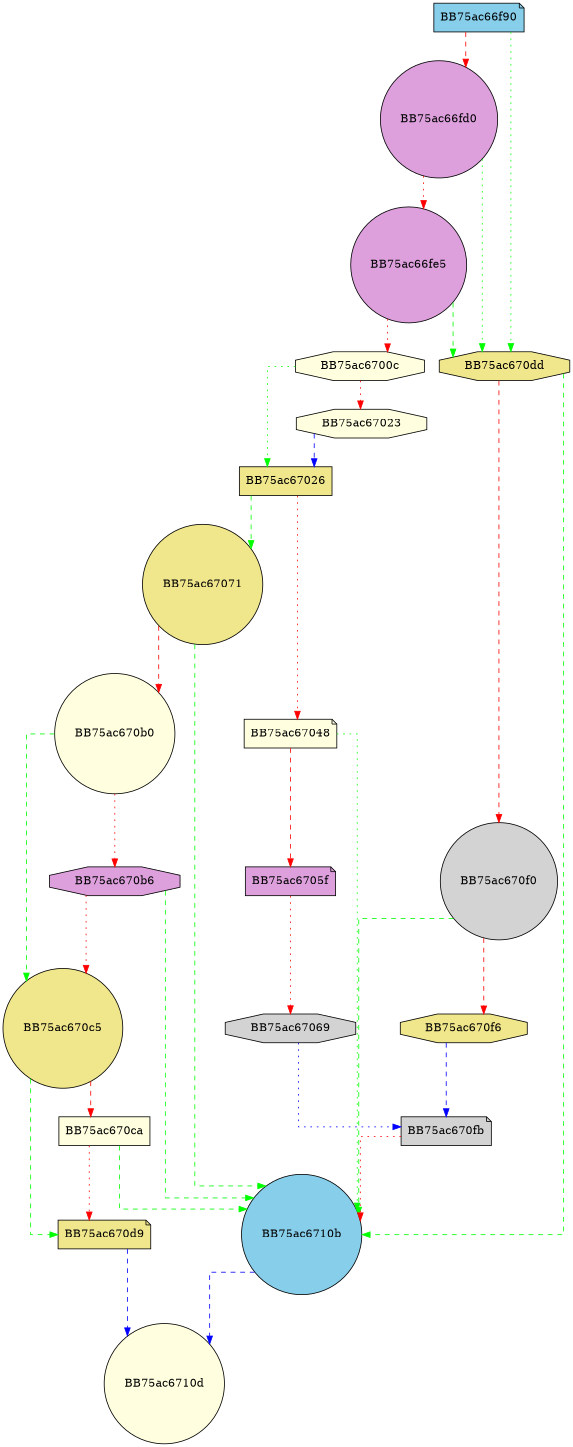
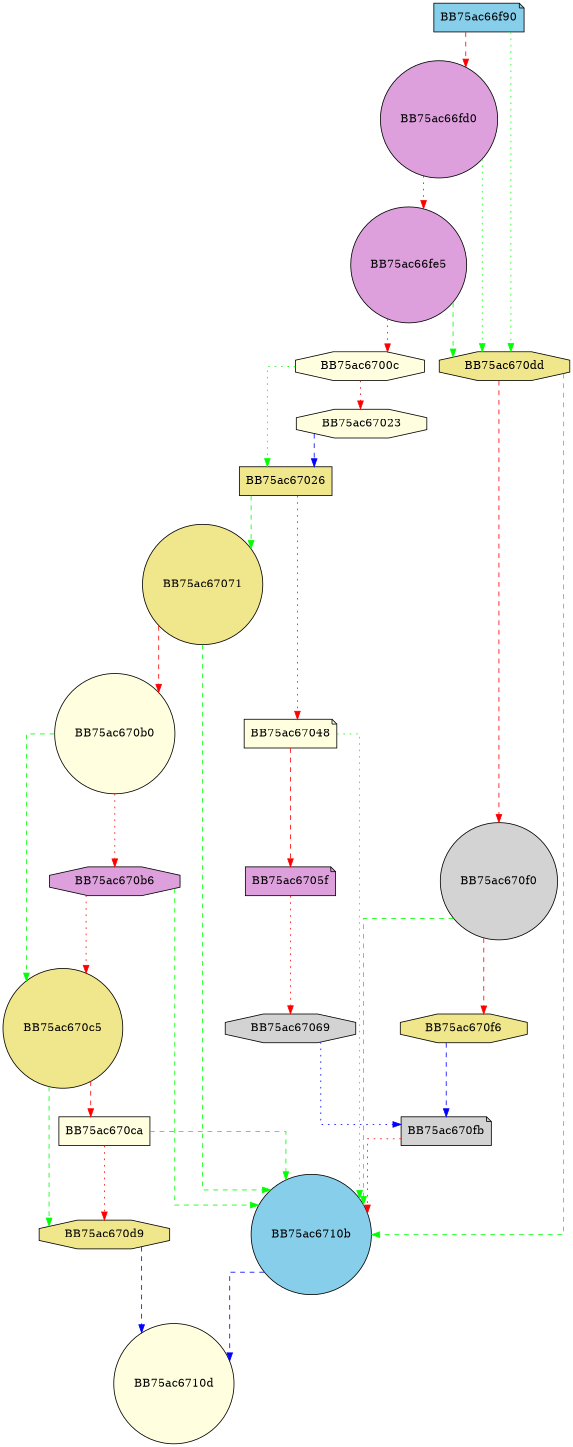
  digraph {
    splines=ortho
    node [fillcolor=khaki shape=circle style=filled]
    edge [color=red style=dashed]
    BB75ac66f90 [fillcolor=skyblue shape=note]
    BB75ac670dd [shape=octagon]
    BB75ac66fd0 [fillcolor=plum]
    BB75ac6710b [fillcolor=skyblue]
    BB75ac670f0 [fillcolor=lightgrey]
    BB75ac66fe5 [fillcolor=plum]
    BB75ac6710d [fillcolor=lightyellow]
    BB75ac670f6 [shape=octagon]
    BB75ac6700c [fillcolor=lightyellow shape=octagon]
    BB75ac67026 [shape=box]
    BB75ac67023 [fillcolor=lightyellow shape=octagon]
    BB75ac67071
    BB75ac67048 [fillcolor=lightyellow shape=note]
    BB75ac670b0 [fillcolor=lightyellow]
    BB75ac6705f [fillcolor=plum shape=note]
    BB75ac670c5
    BB75ac670b6 [fillcolor=plum shape=octagon]
    BB75ac67069 [fillcolor=lightgrey shape=octagon]
    BB75ac670fb [fillcolor=lightgrey shape=note]
-   BB75ac670d9 [shape=note]
+   BB75ac670d9 [shape=octagon]
    BB75ac670ca [fillcolor=lightyellow shape=box]
    BB75ac66f90 -> BB75ac670dd [color=green style=dotted]
    BB75ac66f90 -> BB75ac66fd0
    BB75ac670dd -> BB75ac6710b [color=green]
    BB75ac670dd -> BB75ac670f0
    BB75ac66fd0 -> BB75ac670dd [color=green style=dotted]
    BB75ac66fd0 -> BB75ac66fe5 [style=dotted]
    BB75ac6710b -> BB75ac6710d [color=blue]
    BB75ac670f0 -> BB75ac6710b [color=green]
    BB75ac670f0 -> BB75ac670f6
    BB75ac66fe5 -> BB75ac670dd [color=green]
    BB75ac66fe5 -> BB75ac6700c [style=dotted]
    BB75ac670f6 -> BB75ac670fb [color=blue]
    BB75ac6700c -> BB75ac67026 [color=green style=dotted]
    BB75ac6700c -> BB75ac67023 [style=dotted]
    BB75ac67026 -> BB75ac67071 [color=green]
    BB75ac67026 -> BB75ac67048 [style=dotted]
    BB75ac67023 -> BB75ac67026 [color=blue]
    BB75ac67071 -> BB75ac6710b [color=green]
    BB75ac67071 -> BB75ac670b0
    BB75ac67048 -> BB75ac6710b [color=green style=dotted]
    BB75ac67048 -> BB75ac6705f
    BB75ac670b0 -> BB75ac670c5 [color=green]
    BB75ac670b0 -> BB75ac670b6 [style=dotted]
    BB75ac6705f -> BB75ac67069 [style=dotted]
    BB75ac670c5 -> BB75ac670d9 [color=green]
    BB75ac670c5 -> BB75ac670ca
    BB75ac670b6 -> BB75ac6710b [color=green]
    BB75ac670b6 -> BB75ac670c5 [style=dotted]
    BB75ac67069 -> BB75ac670fb [color=blue style=dotted]
    BB75ac670fb -> BB75ac6710b [style=dotted]
    BB75ac670d9 -> BB75ac6710d [color=blue]
    BB75ac670ca -> BB75ac6710b [color=green]
    BB75ac670ca -> BB75ac670d9 [style=dotted]
  }
